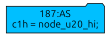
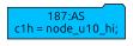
  strict digraph {
    fontname=Ubuntu
-   n1 [ast="<pyverilog.vparser.ast.Assign object at 0x7f85fdd57dd0>" def_var="['c1h']" fillcolor=deepskyblue label="187:AS\nc1h = node_u20_hi;" statements="[]" style=filled typ=Assign use_var="['node_u10_hi']" shape=folder fontname=Ubuntu]
+   n1 [ast="<pyverilog.vparser.ast.Assign object at 0x7f85fdd57dd0>" def_var="['c1h']" fillcolor=deepskyblue label="187:AS\nc1h = node_u10_hi;" statements="[]" style=filled typ=Assign use_var="['node_u10_hi']" shape=folder fontname=Ubuntu]
  }
